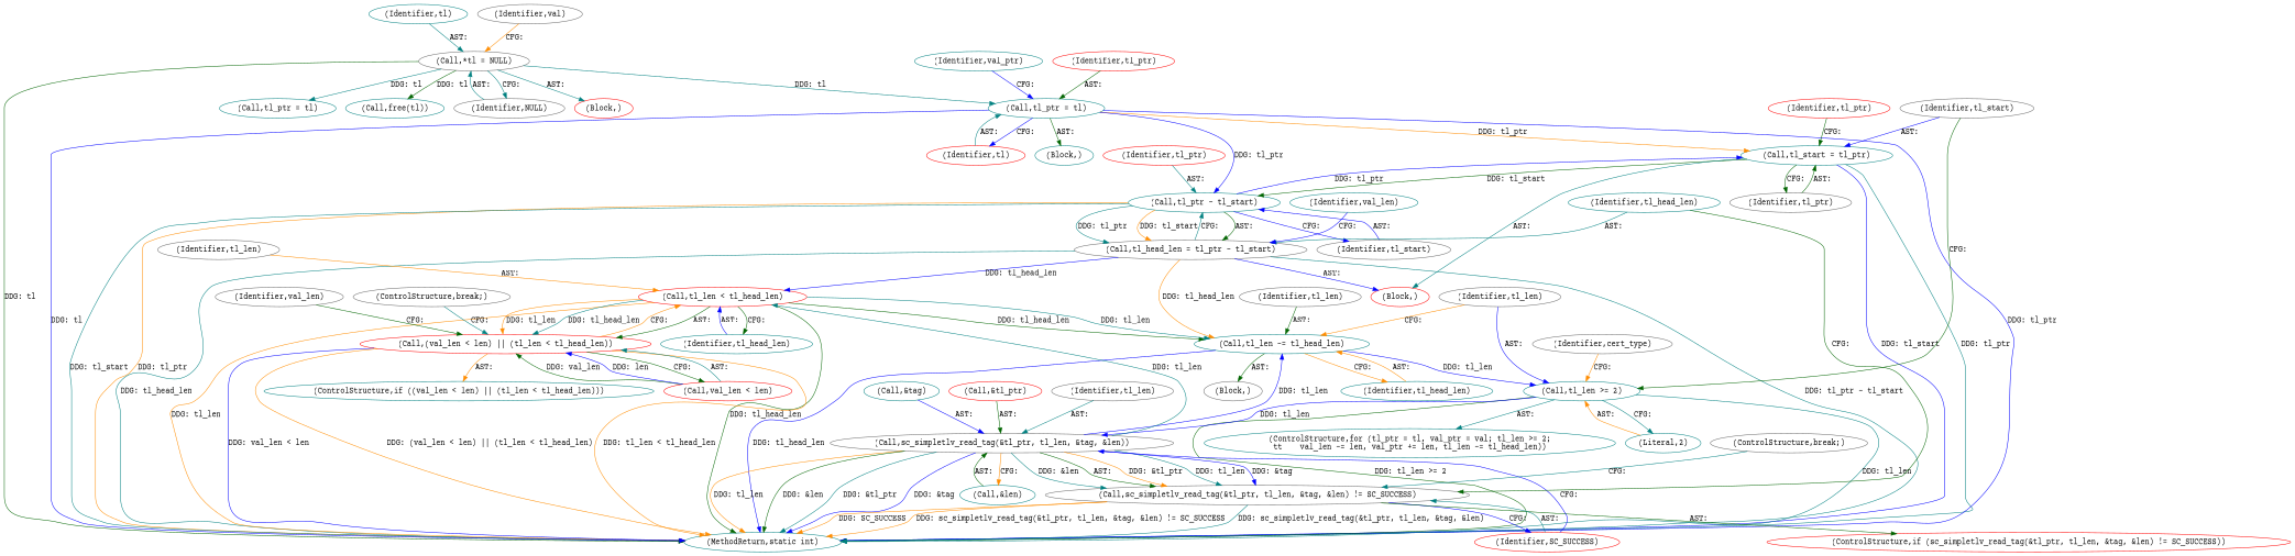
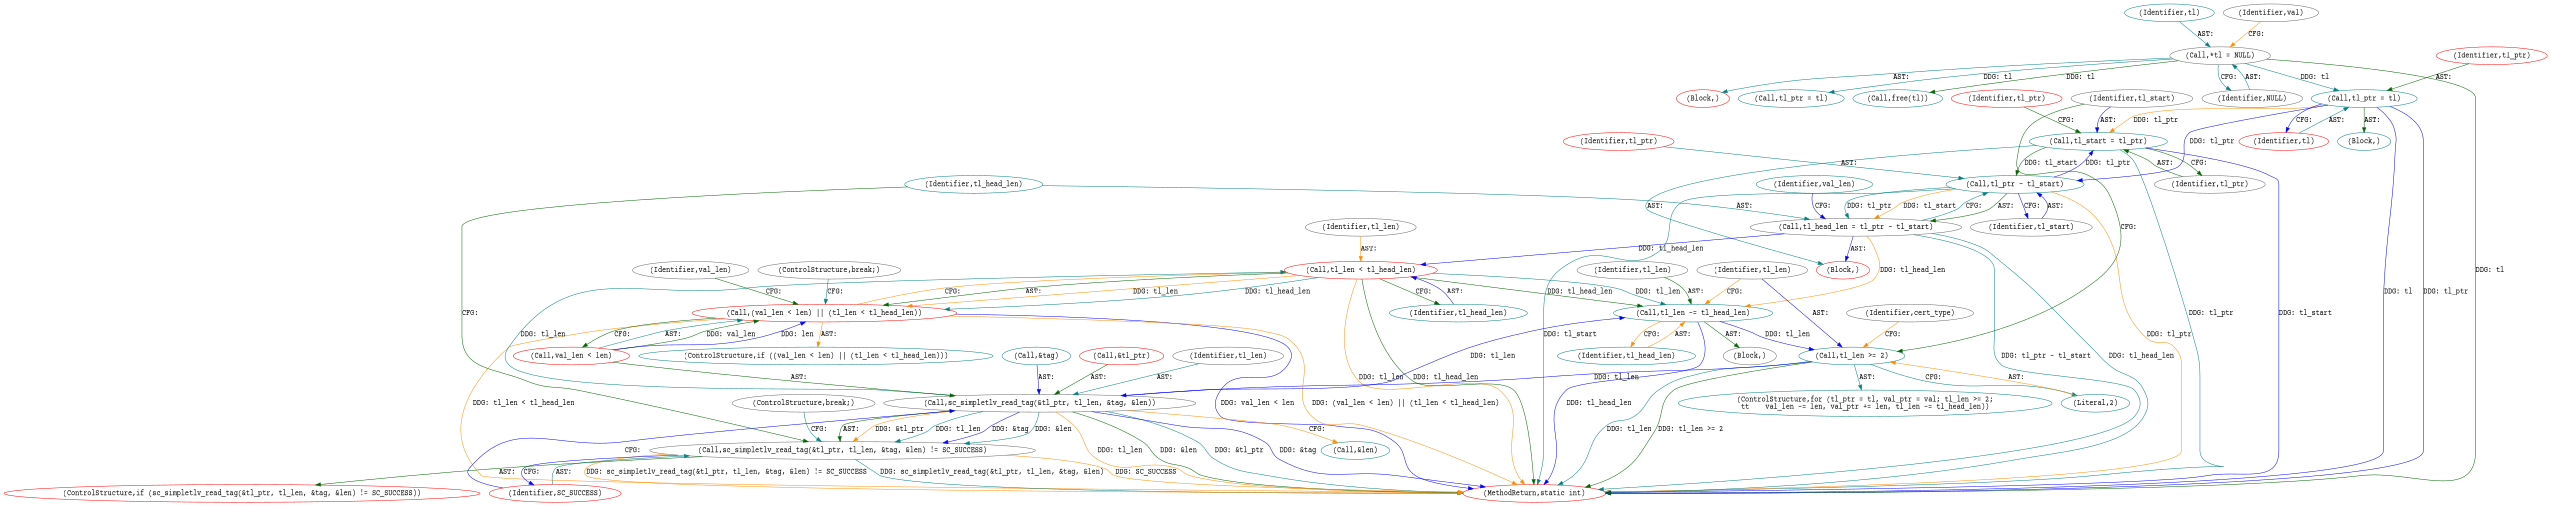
  digraph {
    fontname="Courier Prime"
    node [color=teal fontname="Courier Prime"]
    edge [color=teal fontname="Courier Prime"]
    n1 [label="(Call,tl_start = tl_ptr)"]
    n2 [label="(Call,tl_ptr - tl_start)"]
    n3 [color=gray40 label="(Identifier,tl_ptr)"]
-   n4 [label="(MethodReturn,static int)"]
+   n4 [color=red label="(MethodReturn,static int)"]
    n5 [color=red label="(Block,)"]
    n6 [color=gray40 label="(Call,tl_head_len = tl_ptr - tl_start)"]
    n7 [color=gray40 label="(Identifier,tl_start)"]
    n8 [label="(Call,tl_len -= tl_head_len)"]
    n9 [color=red label="(Call,tl_len < tl_head_len)"]
    n10 [label="(Call,tl_ptr = tl)"]
    n11 [color=red label="(Identifier,tl)"]
    n12 [label="(Block,)"]
    n13 [color=gray40 label="(Call,*tl = NULL)"]
    n14 [color=red label="(Block,)"]
    n15 [label="(Call,tl_ptr = tl)"]
    n16 [label="(Call,free(tl))"]
    n17 [color=gray40 label="(Identifier,NULL)"]
    n18 [label="(Call,tl_len >= 2)"]
    n19 [color=gray40 label="(Block,)"]
    n20 [label="(Identifier,tl_head_len)"]
    n21 [color=red label="(Call,(val_len < len) || (tl_len < tl_head_len))"]
    n22 [label="(Identifier,tl_head_len)"]
    n23 [color=gray40 label="(Call,sc_simpletlv_read_tag(&tl_ptr, tl_len, &tag, &len))"]
    n24 [label="(ControlStructure,for (tl_ptr = tl, val_ptr = val; tl_len >= 2;\n\t\t    val_len -= len, val_ptr += len, tl_len -= tl_head_len))"]
    n25 [label="(Literal,2)"]
    n26 [color=gray40 label="(Call,sc_simpletlv_read_tag(&tl_ptr, tl_len, &tag, &len) != SC_SUCCESS)"]
    n27 [label="(Call,&len)"]
    n28 [color=red label="(Identifier,SC_SUCCESS)"]
    n29 [color=red label="(ControlStructure,if (sc_simpletlv_read_tag(&tl_ptr, tl_len, &tag, &len) != SC_SUCCESS))"]
    n30 [color=red label="(Call,val_len < len)"]
    n31 [label="(ControlStructure,if ((val_len < len) || (tl_len < tl_head_len)))"]
    n32 [color=gray40 label="(ControlStructure,break;)"]
    n33 [color=red label="(Identifier,tl_ptr)"]
    n34 [label="(Call,&tag)"]
    n35 [color=red label="(Call,&tl_ptr)"]
    n36 [color=gray40 label="(Identifier,tl_len)"]
    n37 [color=gray40 label="(Identifier,val_len)"]
    n38 [label="(Identifier,tl)"]
    n39 [color=gray40 label="(Identifier,cert_type)"]
    n40 [color=red label="(Identifier,tl_ptr)"]
    n41 [color=gray40 label="(Identifier,tl_start)"]
-   n42 [label="(Identifier,val_ptr)"]
    n43 [color=gray40 label="(ControlStructure,break;)"]
    n44 [label="(Identifier,tl_head_len)"]
    n45 [color=gray40 label="(Identifier,tl_len)"]
    n46 [color=gray40 label="(Identifier,tl_len)"]
    n47 [color=red label="(Identifier,tl_ptr)"]
    n48 [color=gray40 label="(Identifier,tl_len)"]
    n49 [label="(Identifier,val_len)"]
    n50 [color=gray40 label="(Identifier,val)"]
    n1 -> n2 [color=darkgreen label="DDG: tl_start"]
    n1 -> n3 [color=darkgreen label="CFG: "]
    n1 -> n4 [color=blue label="DDG: tl_start"]
    n1 -> n4 [label="DDG: tl_ptr"]
    n1 -> n5 [label="AST: "]
    n2 -> n1 [color=blue label="DDG: tl_ptr"]
    n2 -> n4 [color=darkorange label="DDG: tl_ptr"]
    n2 -> n4 [label="DDG: tl_start"]
    n2 -> n6 [color=darkgreen label="AST: "]
    n2 -> n6 [label="DDG: tl_ptr"]
    n2 -> n6 [color=darkorange label="DDG: tl_start"]
    n2 -> n7 [color=blue label="CFG: "]
    n3 -> n1 [color=darkgreen label="AST: "]
    n6 -> n2 [label="CFG: "]
    n6 -> n4 [label="DDG: tl_ptr - tl_start"]
    n6 -> n4 [label="DDG: tl_head_len"]
    n6 -> n5 [color=blue label="AST: "]
    n6 -> n8 [color=darkorange label="DDG: tl_head_len"]
    n6 -> n9 [color=blue label="DDG: tl_head_len"]
    n7 -> n2 [color=blue label="AST: "]
    n8 -> n4 [color=blue label="DDG: tl_head_len"]
    n8 -> n18 [color=blue label="DDG: tl_len"]
    n8 -> n19 [color=darkgreen label="AST: "]
    n8 -> n20 [color=darkorange label="CFG: "]
    n9 -> n4 [color=darkorange label="DDG: tl_len"]
    n9 -> n4 [color=darkgreen label="DDG: tl_head_len"]
    n9 -> n8 [color=darkgreen label="DDG: tl_head_len"]
    n9 -> n8 [label="DDG: tl_len"]
    n9 -> n21 [color=darkgreen label="AST: "]
    n9 -> n21 [color=darkorange label="DDG: tl_len"]
    n9 -> n21 [label="DDG: tl_head_len"]
    n9 -> n22 [color=darkgreen label="CFG: "]
    n10 -> n1 [color=darkorange label="DDG: tl_ptr"]
    n10 -> n2 [color=blue label="DDG: tl_ptr"]
    n10 -> n4 [color=blue label="DDG: tl"]
    n10 -> n4 [color=blue label="DDG: tl_ptr"]
    n10 -> n11 [color=blue label="CFG: "]
    n10 -> n12 [color=darkgreen label="AST: "]
    n11 -> n10 [label="AST: "]
    n13 -> n4 [color=darkgreen label="DDG: tl"]
    n13 -> n10 [label="DDG: tl"]
    n13 -> n14 [label="AST: "]
    n13 -> n15 [label="DDG: tl"]
    n13 -> n16 [color=darkgreen label="DDG: tl"]
    n13 -> n17 [label="CFG: "]
    n17 -> n13 [label="AST: "]
    n18 -> n4 [color=darkgreen label="DDG: tl_len >= 2"]
    n18 -> n4 [label="DDG: tl_len"]
    n18 -> n23 [color=blue label="DDG: tl_len"]
    n18 -> n24 [label="AST: "]
    n18 -> n25 [label="CFG: "]
    n20 -> n8 [color=darkorange label="AST: "]
    n21 -> n4 [color=darkorange label="DDG: tl_len < tl_head_len"]
    n21 -> n4 [color=blue label="DDG: val_len < len"]
    n21 -> n4 [color=darkorange label="DDG: (val_len < len) || (tl_len < tl_head_len)"]
    n21 -> n9 [color=darkorange label="CFG: "]
    n21 -> n30 [color=darkgreen label="CFG: "]
    n21 -> n31 [color=darkorange label="AST: "]
    n22 -> n9 [color=blue label="AST: "]
    n23 -> n4 [color=darkorange label="DDG: tl_len"]
    n23 -> n4 [color=darkgreen label="DDG: &len"]
    n23 -> n4 [label="DDG: &tl_ptr"]
    n23 -> n4 [color=blue label="DDG: &tag"]
    n23 -> n8 [color=blue label="DDG: tl_len"]
    n23 -> n9 [label="DDG: tl_len"]
    n23 -> n26 [color=darkgreen label="AST: "]
    n23 -> n26 [color=darkorange label="DDG: &tl_ptr"]
    n23 -> n26 [label="DDG: tl_len"]
    n23 -> n26 [color=blue label="DDG: &tag"]
    n23 -> n26 [label="DDG: &len"]
    n23 -> n27 [color=darkorange label="CFG: "]
    n25 -> n18 [color=darkorange label="AST: "]
    n26 -> n4 [label="DDG: sc_simpletlv_read_tag(&tl_ptr, tl_len, &tag, &len)"]
    n26 -> n4 [color=darkorange label="DDG: SC_SUCCESS"]
    n26 -> n4 [color=darkorange label="DDG: sc_simpletlv_read_tag(&tl_ptr, tl_len, &tag, &len) != SC_SUCCESS"]
    n26 -> n28 [color=blue label="CFG: "]
    n26 -> n29 [color=darkgreen label="AST: "]
-   n27 -> n23 [color=darkgreen label="AST: "]
+   n30 -> n23 [color=darkgreen label="AST: "]
    n28 -> n23 [color=blue label="CFG: "]
    n28 -> n26 [label="AST: "]
    n30 -> n21 [label="AST: "]
    n30 -> n21 [color=darkgreen label="DDG: val_len"]
    n30 -> n21 [color=blue label="DDG: len"]
    n32 -> n26 [label="CFG: "]
    n33 -> n1 [color=darkgreen label="CFG: "]
    n34 -> n23 [color=blue label="AST: "]
    n35 -> n23 [color=darkgreen label="AST: "]
    n36 -> n9 [color=darkorange label="AST: "]
    n37 -> n21 [color=darkgreen label="CFG: "]
    n38 -> n13 [label="AST: "]
    n39 -> n18 [color=darkorange label="CFG: "]
    n40 -> n10 [color=darkgreen label="AST: "]
    n41 -> n1 [color=blue label="AST: "]
    n41 -> n18 [color=darkgreen label="CFG: "]
-   n42 -> n10 [color=blue label="CFG: "]
    n43 -> n21 [label="CFG: "]
    n44 -> n6 [label="AST: "]
    n44 -> n26 [color=darkgreen label="CFG: "]
    n45 -> n8 [color=darkorange label="CFG: "]
    n45 -> n18 [color=blue label="AST: "]
    n46 -> n8 [color=darkgreen label="AST: "]
    n47 -> n2 [label="AST: "]
    n48 -> n23 [label="AST: "]
    n49 -> n6 [color=blue label="CFG: "]
    n50 -> n13 [color=darkorange label="CFG: "]
  }
